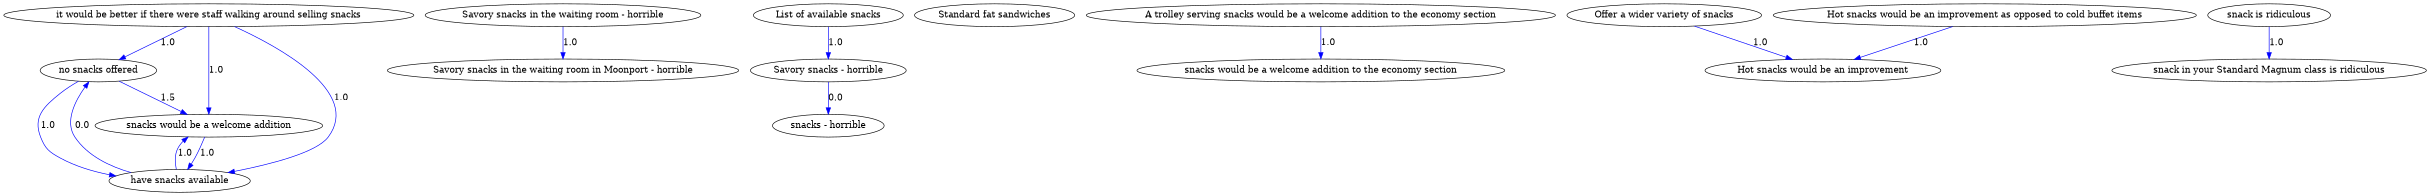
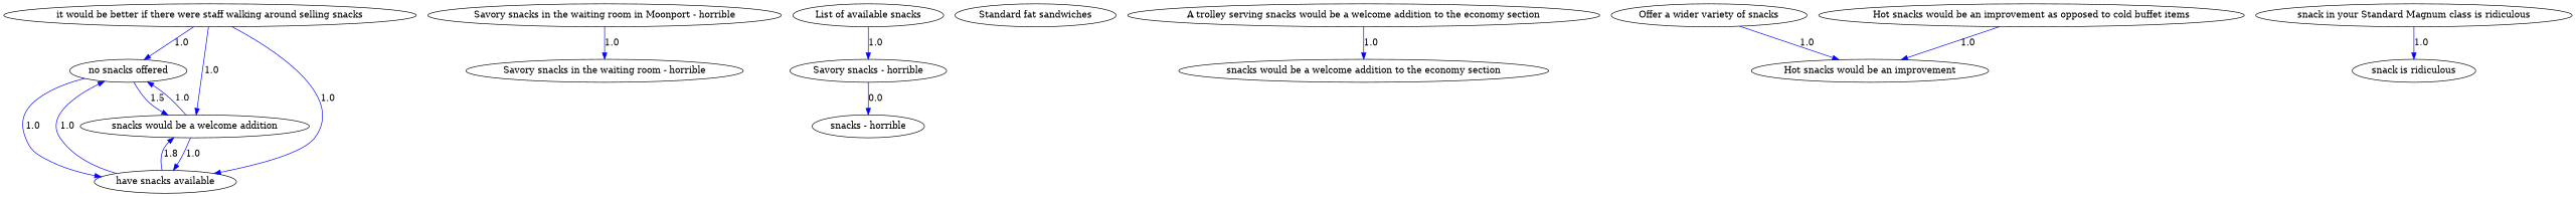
  digraph {
    edge [color=blue]
    "no snacks offered"
    "snacks would be a welcome addition"
    "have snacks available"
    "it would be better if there were staff walking around selling snacks"
    "Savory snacks in the waiting room in Moonport - horrible"
    "Savory snacks in the waiting room - horrible"
    "List of available snacks"
    "Savory snacks - horrible"
    n9 [label="Standard fat sandwiches"]
    "A trolley serving snacks would be a welcome addition to the economy section"
    "snacks would be a welcome addition to the economy section"
    "Offer a wider variety of snacks"
    "Hot snacks would be an improvement"
    "snack in your Standard Magnum class is ridiculous"
    "snack is ridiculous"
    "Hot snacks would be an improvement as opposed to cold buffet items"
    "snacks - horrible"
    "no snacks offered" -> "snacks would be a welcome addition" [label=1.5]
    "no snacks offered" -> "have snacks available" [label=1.0]
+   "snacks would be a welcome addition" -> "no snacks offered" [label=1.0]
    "snacks would be a welcome addition" -> "have snacks available" [label=1.0]
-   "have snacks available" -> "no snacks offered" [label=0.0]
-   "have snacks available" -> "snacks would be a welcome addition" [label=1.0]
+   "have snacks available" -> "no snacks offered" [label=1.0]
+   "have snacks available" -> "snacks would be a welcome addition" [label=1.8]
    "it would be better if there were staff walking around selling snacks" -> "no snacks offered" [label=1.0]
    "it would be better if there were staff walking around selling snacks" -> "snacks would be a welcome addition" [label=1.0]
    "it would be better if there were staff walking around selling snacks" -> "have snacks available" [label=1.0]
-   "Savory snacks in the waiting room - horrible" -> "Savory snacks in the waiting room in Moonport - horrible" [label=1.0]
+   "Savory snacks in the waiting room in Moonport - horrible" -> "Savory snacks in the waiting room - horrible" [label=1.0]
    "List of available snacks" -> "Savory snacks - horrible" [label=1.0]
    "Savory snacks - horrible" -> "snacks - horrible" [label=0.0]
    "A trolley serving snacks would be a welcome addition to the economy section" -> "snacks would be a welcome addition to the economy section" [label=1.0]
    "Offer a wider variety of snacks" -> "Hot snacks would be an improvement" [label=1.0]
-   "snack is ridiculous" -> "snack in your Standard Magnum class is ridiculous" [label=1.0]
+   "snack in your Standard Magnum class is ridiculous" -> "snack is ridiculous" [label=1.0]
    "Hot snacks would be an improvement as opposed to cold buffet items" -> "Hot snacks would be an improvement" [label=1.0]
  }
